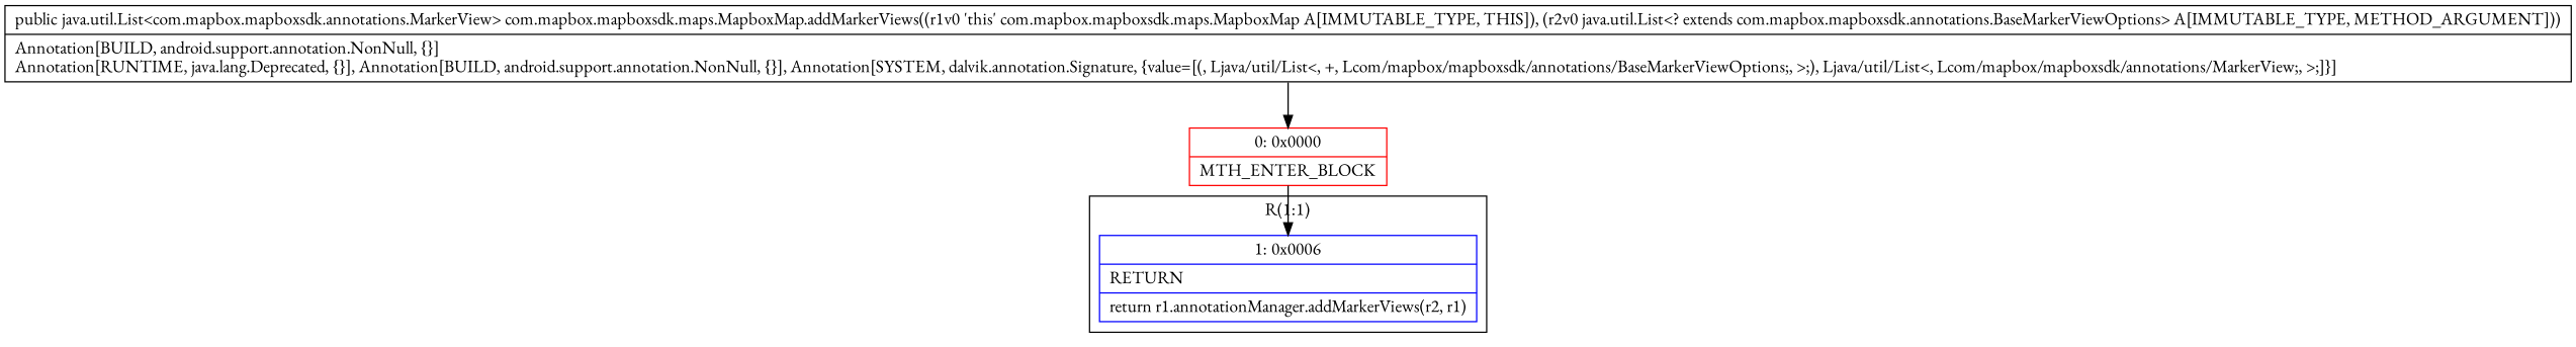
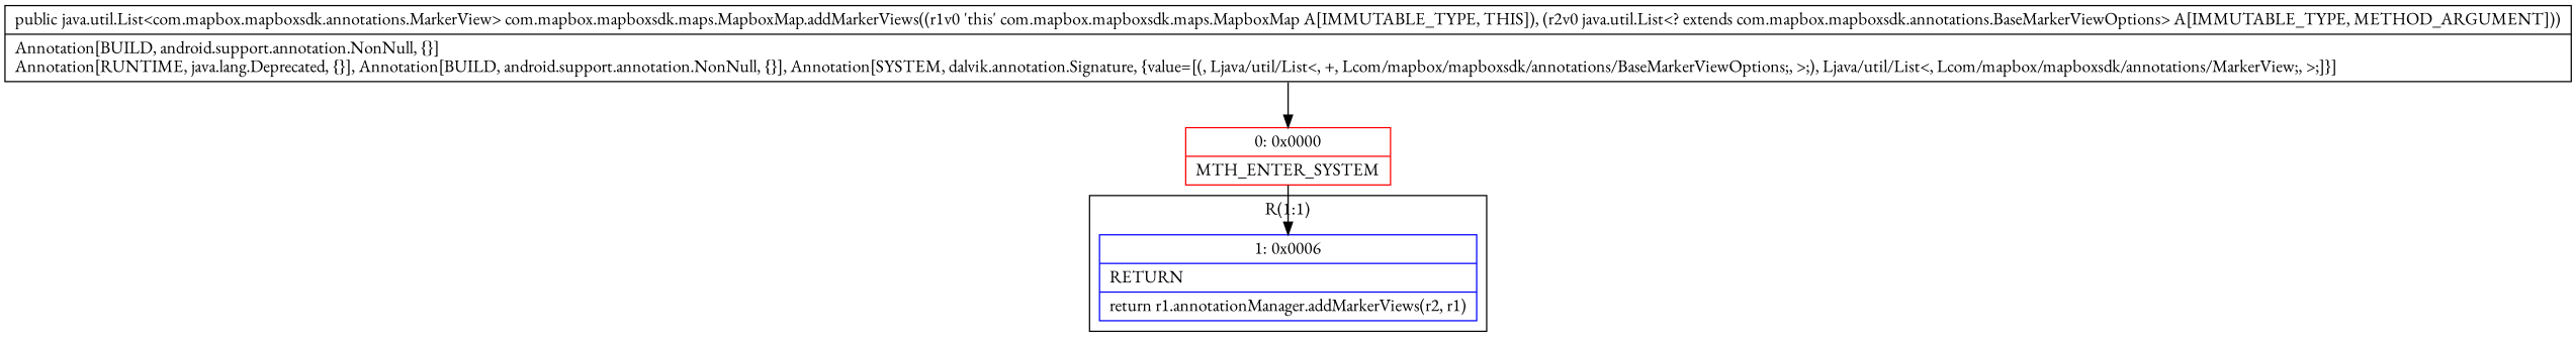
  digraph {
    fontname="EB Garamond"
    node [shape=record fontname="EB Garamond"]
    edge [fontname="EB Garamond"]
    n1 [color=blue label="{1\:\ 0x0006|RETURN\l|return r1.annotationManager.addMarkerViews(r2, r1)\l}"]
-   n2 [color=red label="{0\:\ 0x0000|MTH_ENTER_BLOCK\l}"]
+   n2 [color=red label="{0\:\ 0x0000|MTH_ENTER_SYSTEM\l}"]
    n3 [label="{public java.util.List\<com.mapbox.mapboxsdk.annotations.MarkerView\> com.mapbox.mapboxsdk.maps.MapboxMap.addMarkerViews((r1v0 'this' com.mapbox.mapboxsdk.maps.MapboxMap A[IMMUTABLE_TYPE, THIS]), (r2v0 java.util.List\<? extends com.mapbox.mapboxsdk.annotations.BaseMarkerViewOptions\> A[IMMUTABLE_TYPE, METHOD_ARGUMENT]))  | Annotation[BUILD, android.support.annotation.NonNull, \{\}]\lAnnotation[RUNTIME, java.lang.Deprecated, \{\}], Annotation[BUILD, android.support.annotation.NonNull, \{\}], Annotation[SYSTEM, dalvik.annotation.Signature, \{value=[(, Ljava\/util\/List\<, +, Lcom\/mapbox\/mapboxsdk\/annotations\/BaseMarkerViewOptions;, \>;), Ljava\/util\/List\<, Lcom\/mapbox\/mapboxsdk\/annotations\/MarkerView;, \>;]\}]\l}"]
    subgraph cluster_1 {
      label="R(1:1)"
      n1
    }
    n2 -> n1
    n3 -> n2
  }
